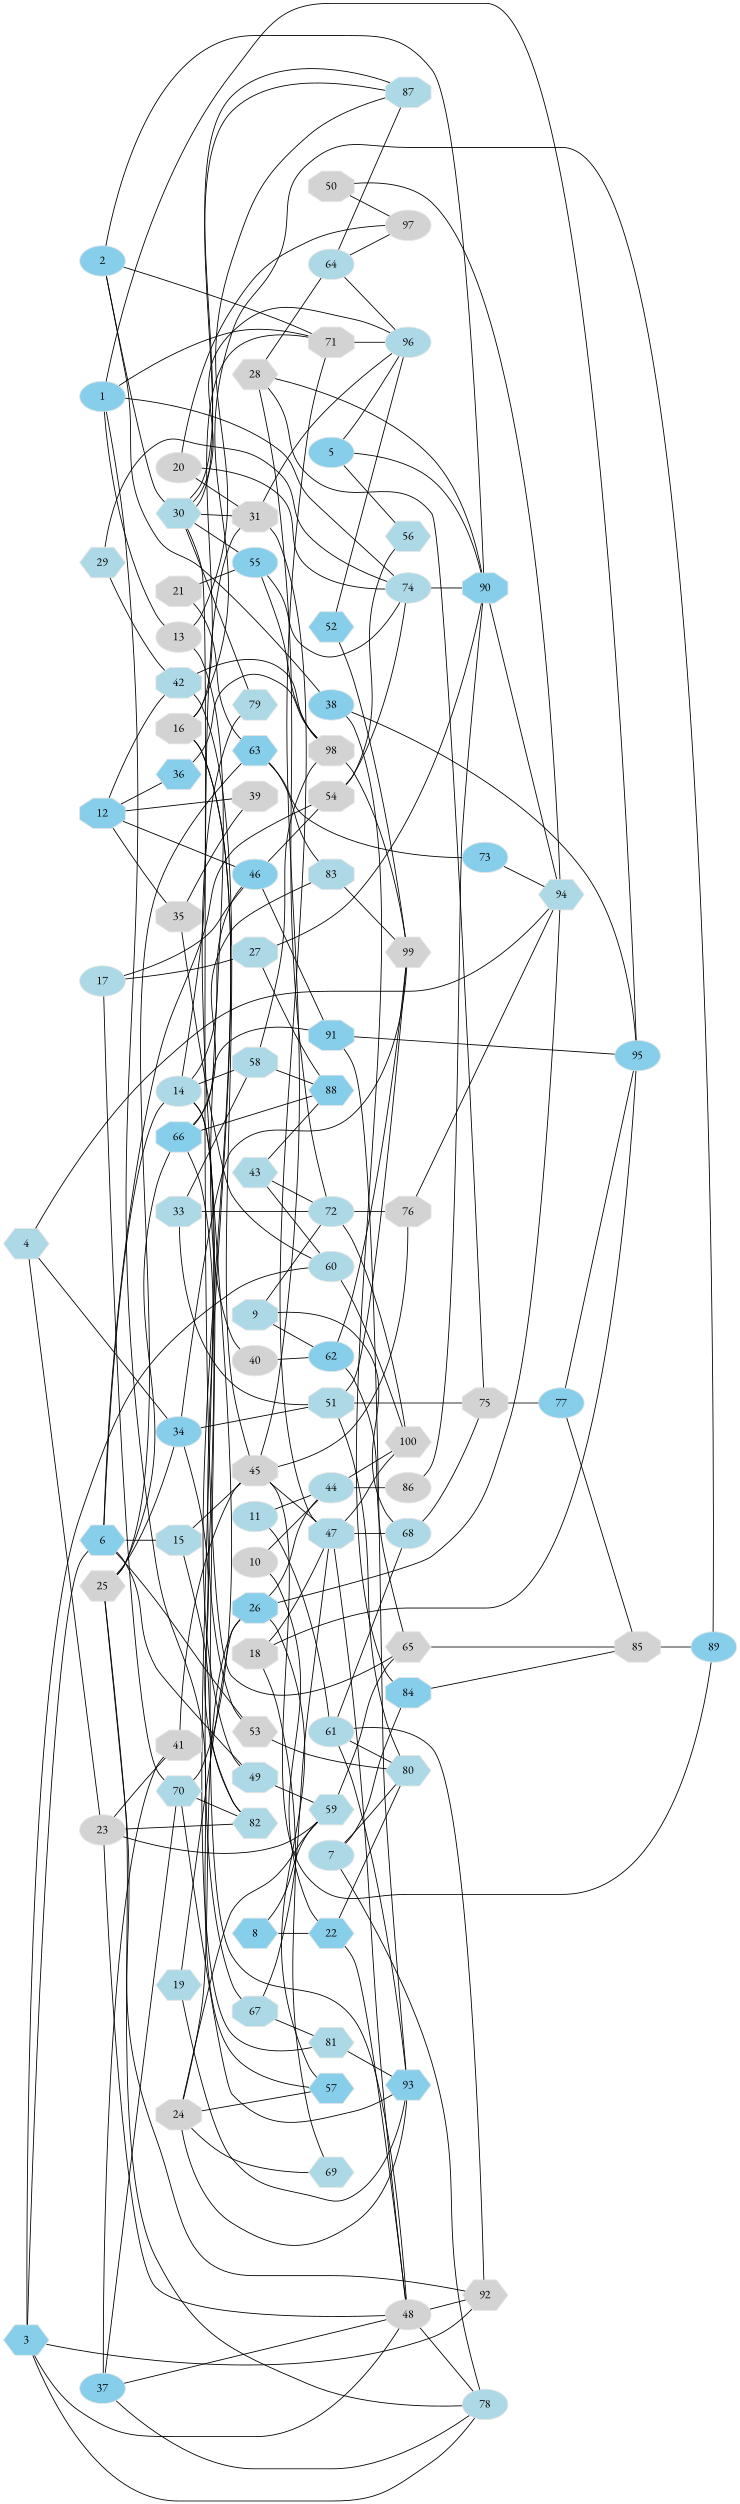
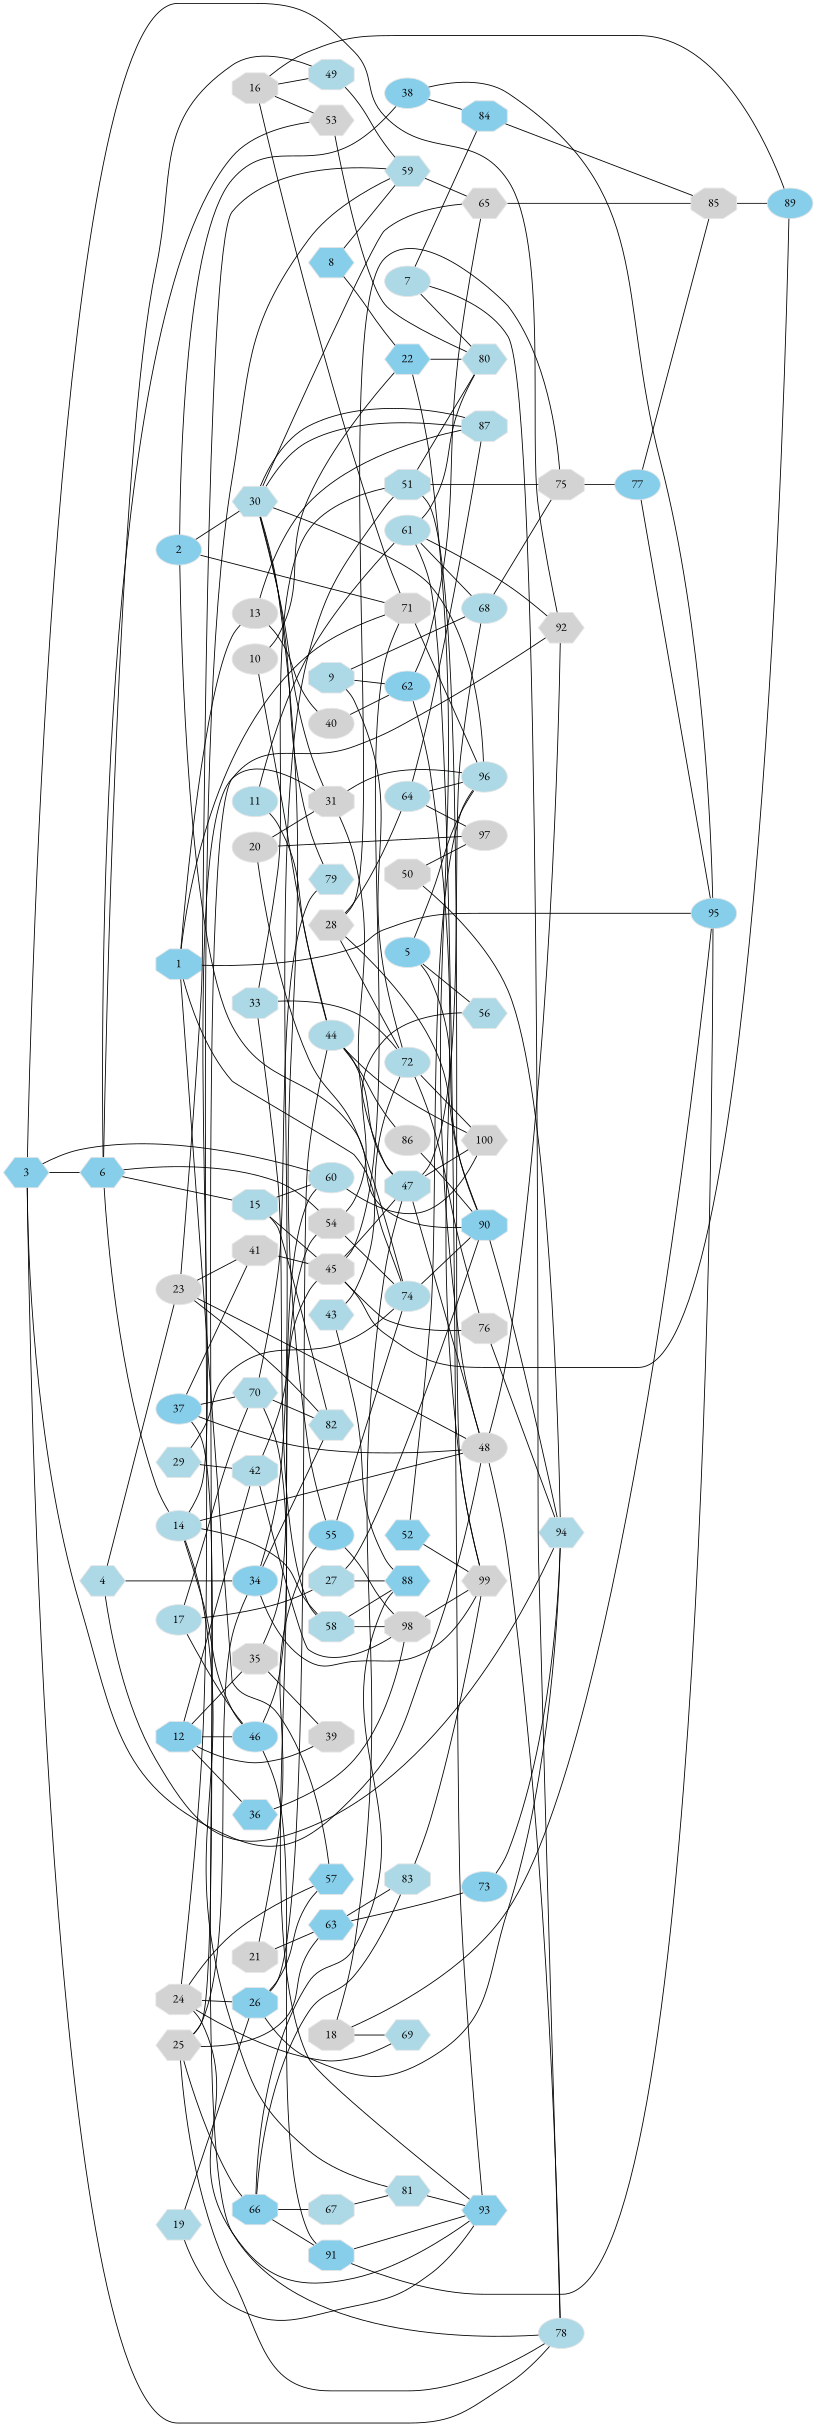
  graph {
    fontname="EB Garamond"
    rankdir=LR
    node [color=gray90 fillcolor=lightblue fontname="EB Garamond" shape=octagon style=filled]
    edge [fontname="EB Garamond"]
-   1 [fillcolor=skyblue shape=ellipse]
+   1 [fillcolor=skyblue]
    13 [fillcolor=lightgrey shape=ellipse]
    57 [fillcolor=skyblue shape=hexagon]
    71 [fillcolor=lightgrey]
    74 [shape=ellipse]
    95 [fillcolor=skyblue shape=ellipse]
    40 [fillcolor=lightgrey shape=ellipse]
    87
    96 [shape=ellipse]
    90 [fillcolor=skyblue]
    2 [fillcolor=skyblue shape=ellipse]
    30 [shape=hexagon]
    38 [fillcolor=skyblue shape=ellipse]
    31 [fillcolor=lightgrey]
    55 [fillcolor=skyblue shape=ellipse]
    65 [fillcolor=lightgrey shape=hexagon]
    79 [shape=hexagon]
    84 [fillcolor=skyblue]
    94 [shape=hexagon]
    3 [fillcolor=skyblue shape=hexagon]
    6 [fillcolor=skyblue shape=hexagon]
    48 [fillcolor=lightgrey shape=ellipse]
    60 [shape=ellipse]
    78 [shape=ellipse]
    92 [fillcolor=lightgrey shape=hexagon]
    14 [shape=ellipse]
    15
    49
    53 [fillcolor=lightgrey shape=hexagon]
    54 [fillcolor=lightgrey]
    100 [fillcolor=lightgrey shape=hexagon]
    4 [shape=hexagon]
    23 [fillcolor=lightgrey shape=ellipse]
    34 [fillcolor=skyblue shape=ellipse]
    59 [shape=hexagon]
    82 [shape=hexagon]
    41 [fillcolor=lightgrey]
    51
    99 [fillcolor=lightgrey shape=hexagon]
    5 [fillcolor=skyblue shape=ellipse]
    56 [shape=hexagon]
    46 [fillcolor=skyblue shape=ellipse]
    58
    81 [shape=hexagon]
    45 [fillcolor=lightgrey]
    80 [shape=hexagon]
    7 [shape=ellipse]
    85 [fillcolor=lightgrey]
    8 [fillcolor=skyblue shape=hexagon]
    22 [fillcolor=skyblue shape=hexagon]
    62 [fillcolor=skyblue shape=ellipse]
    9
    68 [shape=ellipse]
    72 [shape=ellipse]
    75 [fillcolor=lightgrey]
    76 [fillcolor=lightgrey]
    10 [fillcolor=lightgrey shape=ellipse]
    44 [shape=ellipse]
    47
    86 [fillcolor=lightgrey shape=ellipse]
    11 [shape=ellipse]
    61 [shape=ellipse]
    93 [fillcolor=skyblue shape=hexagon]
    12 [fillcolor=skyblue]
    35 [fillcolor=lightgrey]
    36 [fillcolor=skyblue shape=hexagon]
    39 [fillcolor=lightgrey]
    42
    98 [fillcolor=lightgrey]
    91 [fillcolor=skyblue]
    88 [fillcolor=skyblue shape=hexagon]
    89 [fillcolor=skyblue shape=ellipse]
    16 [fillcolor=lightgrey]
    17 [shape=ellipse]
    27
    70 [shape=hexagon]
    18 [fillcolor=lightgrey]
    69 [shape=hexagon]
    19 [shape=hexagon]
    26 [fillcolor=skyblue]
    20 [fillcolor=lightgrey shape=ellipse]
    97 [fillcolor=lightgrey shape=ellipse]
    21 [fillcolor=lightgrey]
    63 [fillcolor=skyblue shape=hexagon]
    73 [fillcolor=skyblue shape=ellipse]
    83
    24 [fillcolor=lightgrey]
    25 [fillcolor=lightgrey shape=hexagon]
    66 [fillcolor=skyblue]
    67
    28 [fillcolor=lightgrey shape=hexagon]
    64 [shape=ellipse]
    77 [fillcolor=skyblue shape=ellipse]
    29 [shape=hexagon]
    33
    37 [fillcolor=skyblue shape=ellipse]
    43 [shape=hexagon]
    50 [fillcolor=lightgrey]
    52 [fillcolor=skyblue shape=hexagon]
    1 -- 13
    1 -- 57
    1 -- 71
    1 -- 74
    1 -- 95
    13 -- 40
    13 -- 87
    71 -- 96
    74 -- 90
    40 -- 62
    90 -- 94
    2 -- 71
    2 -- 90
    2 -- 30
    2 -- 38
    30 -- 87
    30 -- 87
    30 -- 96
    30 -- 31
    30 -- 55
    30 -- 65
    30 -- 79
    38 -- 95
    38 -- 84
    31 -- 96
    31 -- 47
    55 -- 74
    55 -- 98
    65 -- 85
    84 -- 85
    3 -- 6
    3 -- 48
    3 -- 60
    3 -- 78
    3 -- 92
    6 -- 14
    6 -- 15
    6 -- 49
    6 -- 53
    6 -- 54
    48 -- 78
    48 -- 92
    60 -- 100
    14 -- 31
    14 -- 48
    14 -- 46
    14 -- 58
    14 -- 81
    15 -- 82
    15 -- 45
    49 -- 59
    53 -- 80
    54 -- 74
    54 -- 56
    4 -- 94
    4 -- 23
    4 -- 34
    23 -- 48
    23 -- 59
    23 -- 82
    23 -- 41
    34 -- 82
    34 -- 51
    34 -- 99
    59 -- 65
    41 -- 45
    51 -- 99
    51 -- 80
    51 -- 75
    5 -- 96
    5 -- 90
    5 -- 56
    46 -- 54
    46 -- 91
    58 -- 98
    58 -- 88
    81 -- 93
    45 -- 71
    45 -- 76
    45 -- 47
    45 -- 89
    7 -- 84
    7 -- 78
    7 -- 80
    85 -- 89
    8 -- 59
    8 -- 22
    22 -- 48
    22 -- 80
    62 -- 65
    62 -- 99
    9 -- 62
    9 -- 68
    9 -- 72
    68 -- 75
    72 -- 100
    72 -- 76
    75 -- 77
    76 -- 94
    10 -- 22
    10 -- 44
    44 -- 100
-   67 -- 47
+   44 -- 47
    44 -- 86
    47 -- 48
    47 -- 100
    47 -- 68
    86 -- 90
    11 -- 44
    11 -- 61
    61 -- 92
    61 -- 80
    61 -- 68
    61 -- 93
    12 -- 46
    12 -- 35
    12 -- 36
    12 -- 39
    12 -- 42
    35 -- 60
    35 -- 39
    36 -- 98
    42 -- 45
    42 -- 98
    98 -- 99
    91 -- 95
    91 -- 93
    16 -- 71
    16 -- 49
    16 -- 53
    16 -- 89
    17 -- 46
    17 -- 27
    17 -- 70
    27 -- 90
    27 -- 88
    70 -- 79
    70 -- 82
    70 -- 93
    18 -- 95
    18 -- 47
    18 -- 69
    19 -- 93
    19 -- 26
    26 -- 57
    26 -- 94
    26 -- 44
    20 -- 74
    20 -- 31
    20 -- 97
    21 -- 55
    21 -- 63
    63 -- 73
    63 -- 83
    73 -- 94
    83 -- 99
    24 -- 57
    24 -- 59
    24 -- 93
    24 -- 69
    24 -- 26
    25 -- 78
    25 -- 92
    25 -- 34
    25 -- 63
    25 -- 66
    66 -- 91
    66 -- 88
    66 -- 83
    66 -- 67
    67 -- 81
    28 -- 90
    28 -- 72
    28 -- 75
    28 -- 64
    64 -- 87
    64 -- 96
    64 -- 97
    77 -- 95
    77 -- 85
    29 -- 74
    29 -- 42
    33 -- 51
    33 -- 58
    33 -- 72
    37 -- 48
    37 -- 78
    37 -- 41
    37 -- 70
-   43 -- 60
+   15 -- 60
    43 -- 72
    43 -- 88
    50 -- 94
    50 -- 97
    52 -- 96
    52 -- 99
  }
